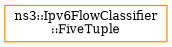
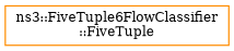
  digraph {
    rankdir=LR
    fontname="DejaVu Serif"
-   n1 [color=darkorange fillcolor=white fontname="DejaVu Serif" fontsize=10 height=0.2 label="ns3::Ipv6FlowClassifier\l::FiveTuple" shape=record style=filled width=0.4]
+   n1 [color=darkorange fillcolor=white fontname="DejaVu Serif" fontsize=10 height=0.2 label="ns3::FiveTuple6FlowClassifier\l::FiveTuple" shape=record style=filled width=0.4]
  }
